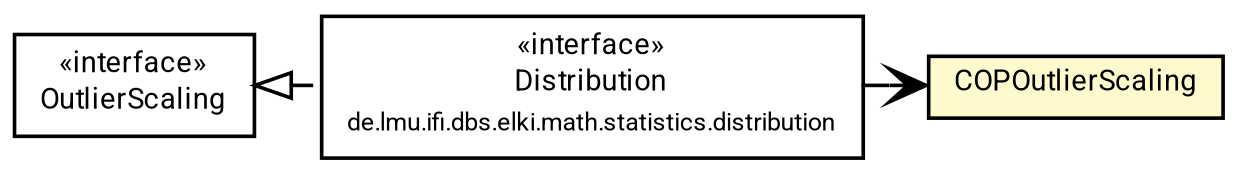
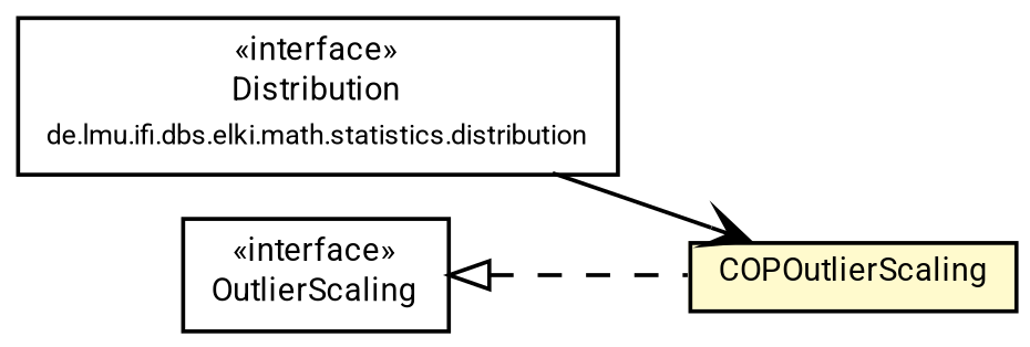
  digraph {
    nodesep=0.15
    rankdir=LR
    ranksep=0.25
    node [fontcolor=black fontname=Roboto fontsize=8 margin=0 shape=plaintext]
    edge [color=black fontname=Roboto fontsize=7 labelfontname=Roboto labelfontsize=7]
    n1 [height=0 label=<<table title="de.lmu.ifi.dbs.elki.math.statistics.distribution.Distribution" border="0" cellborder="1" cellspacing="0" cellpadding="2" href="../../../math/statistics/distribution/Distribution.html" target="_parent"> 		<tr><td><table border="0" cellspacing="0" cellpadding="1"> 		<tr><td align="center" balign="center"> &#171;interface&#187; </td></tr> 		<tr><td align="center" balign="center"> <font face="Roboto">Distribution</font> </td></tr> 		<tr><td align="center" balign="center"> <font face="Roboto" point-size="7.0">de.lmu.ifi.dbs.elki.math.statistics.distribution</font> </td></tr> 		</table></td></tr> 		</table>> width=0]
    n2 [height=0 label=<<table title="de.lmu.ifi.dbs.elki.utilities.scaling.outlier.COPOutlierScaling" border="0" cellborder="1" cellspacing="0" cellpadding="2" bgcolor="lemonChiffon" href="COPOutlierScaling.html" target="_parent"> 		<tr><td><table border="0" cellspacing="0" cellpadding="1"> 		<tr><td align="center" balign="center"> <font face="Roboto">COPOutlierScaling</font> </td></tr> 		</table></td></tr> 		</table>> width=0]
    n3 [height=0 label=<<table title="de.lmu.ifi.dbs.elki.utilities.scaling.outlier.OutlierScaling" border="0" cellborder="1" cellspacing="0" cellpadding="2" href="OutlierScaling.html" target="_parent"> 		<tr><td><table border="0" cellspacing="0" cellpadding="1"> 		<tr><td align="center" balign="center"> &#171;interface&#187; </td></tr> 		<tr><td align="center" balign="center"> <font face="Roboto">OutlierScaling</font> </td></tr> 		</table></td></tr> 		</table>> width=0]
    n1 -> n2 [arrowhead=open weight=1]
-   n3 -> n1 [arrowtail=empty dir=back style=dashed weight=9]
+   n3 -> n2 [arrowtail=empty dir=back style=dashed weight=9]
  }
